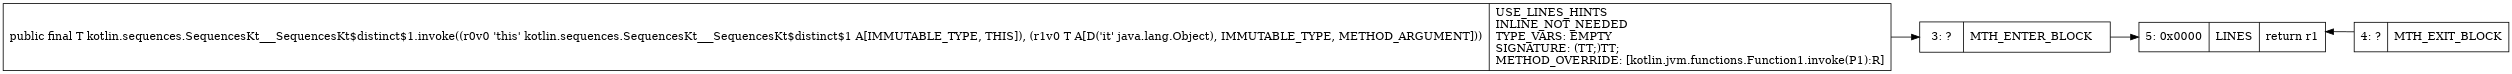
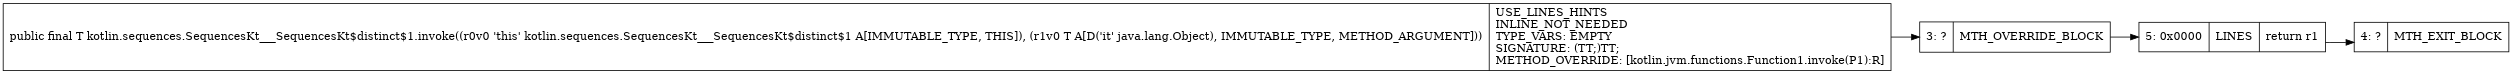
  digraph {
    rankdir=LR
    node [shape=record]
-   n1 [label="{3\:\ ?|MTH_ENTER_BLOCK\l}"]
+   n1 [label="{3\:\ ?|MTH_OVERRIDE_BLOCK\l}"]
    n2 [label="{5\:\ 0x0000|LINES\l|return r1\l}"]
    n3 [label="{4\:\ ?|MTH_EXIT_BLOCK\l}"]
    n4 [label="{public final T kotlin.sequences.SequencesKt___SequencesKt$distinct$1.invoke((r0v0 'this' kotlin.sequences.SequencesKt___SequencesKt$distinct$1 A[IMMUTABLE_TYPE, THIS]), (r1v0 T A[D('it' java.lang.Object), IMMUTABLE_TYPE, METHOD_ARGUMENT]))  | USE_LINES_HINTS\lINLINE_NOT_NEEDED\lTYPE_VARS: EMPTY\lSIGNATURE: (TT;)TT;\lMETHOD_OVERRIDE: [kotlin.jvm.functions.Function1.invoke(P1):R]\l}"]
    n1 -> n2
-   n3 -> n2
+   n2 -> n3
    n4 -> n1
  }
